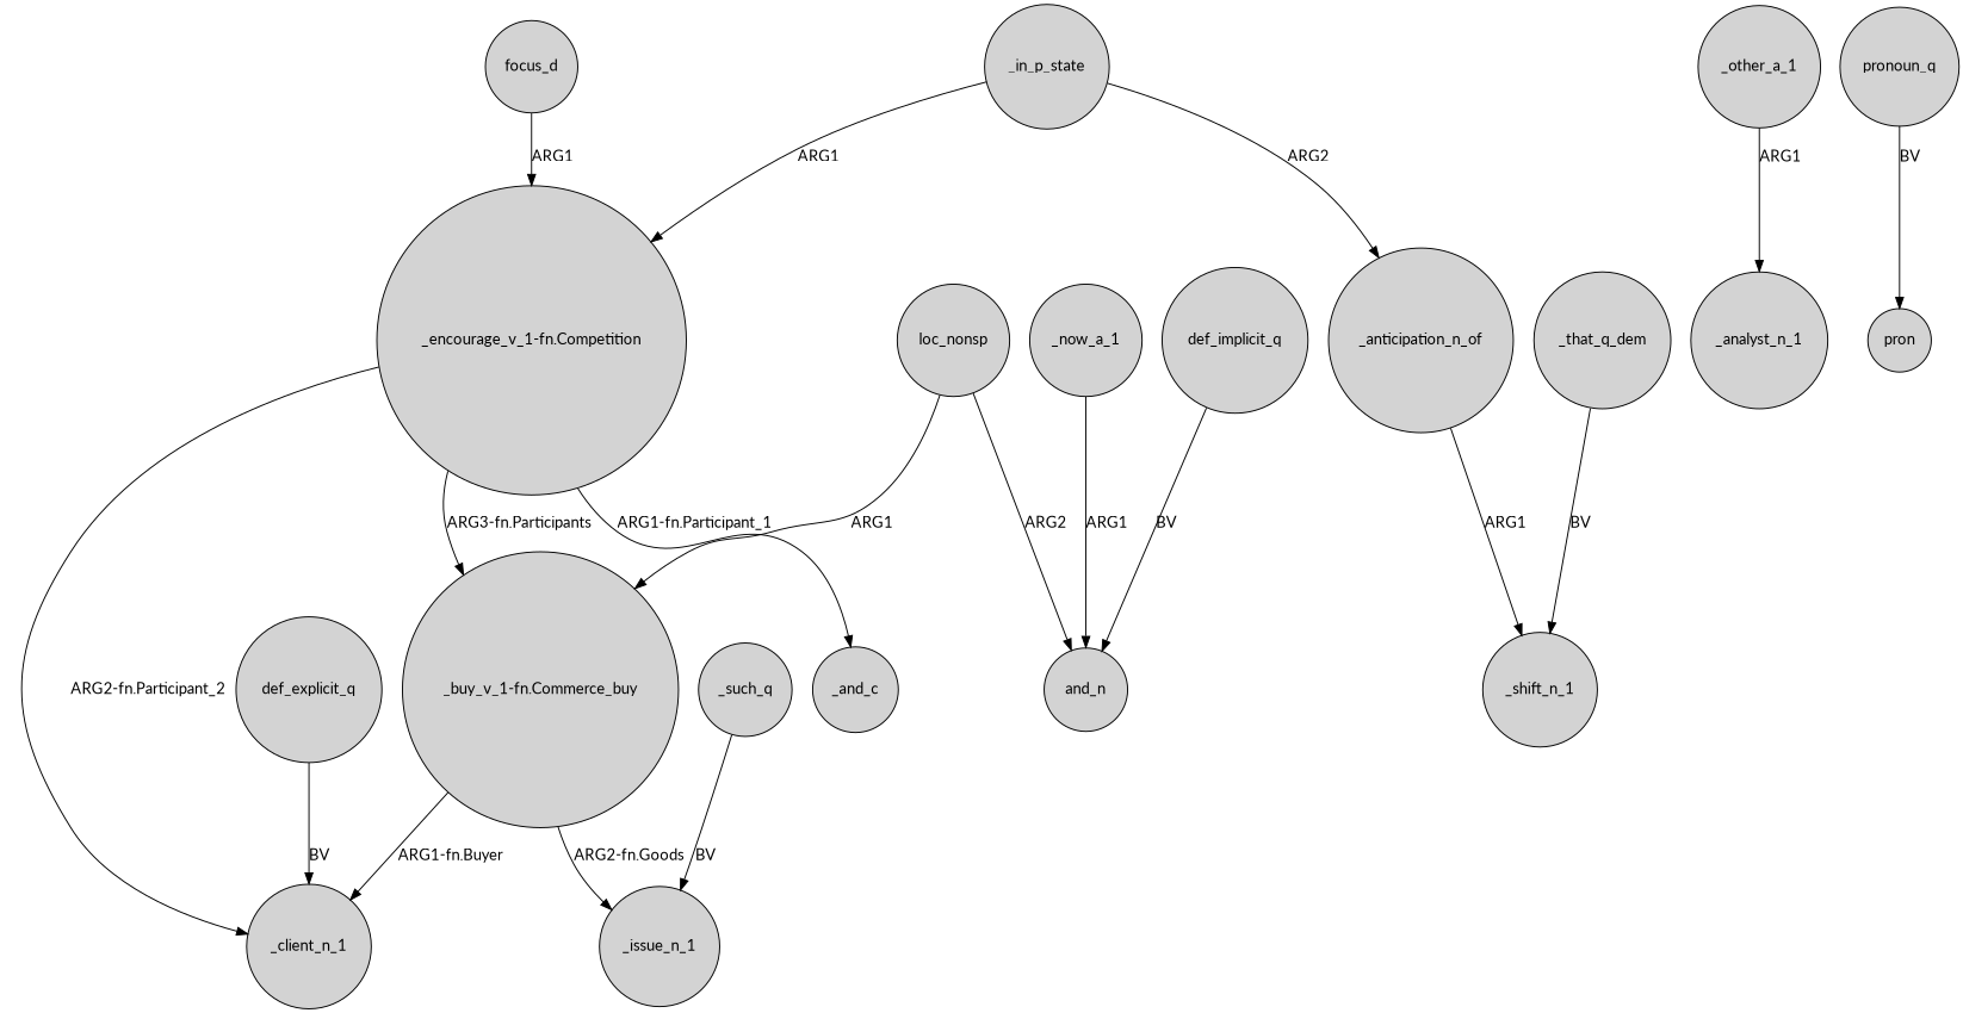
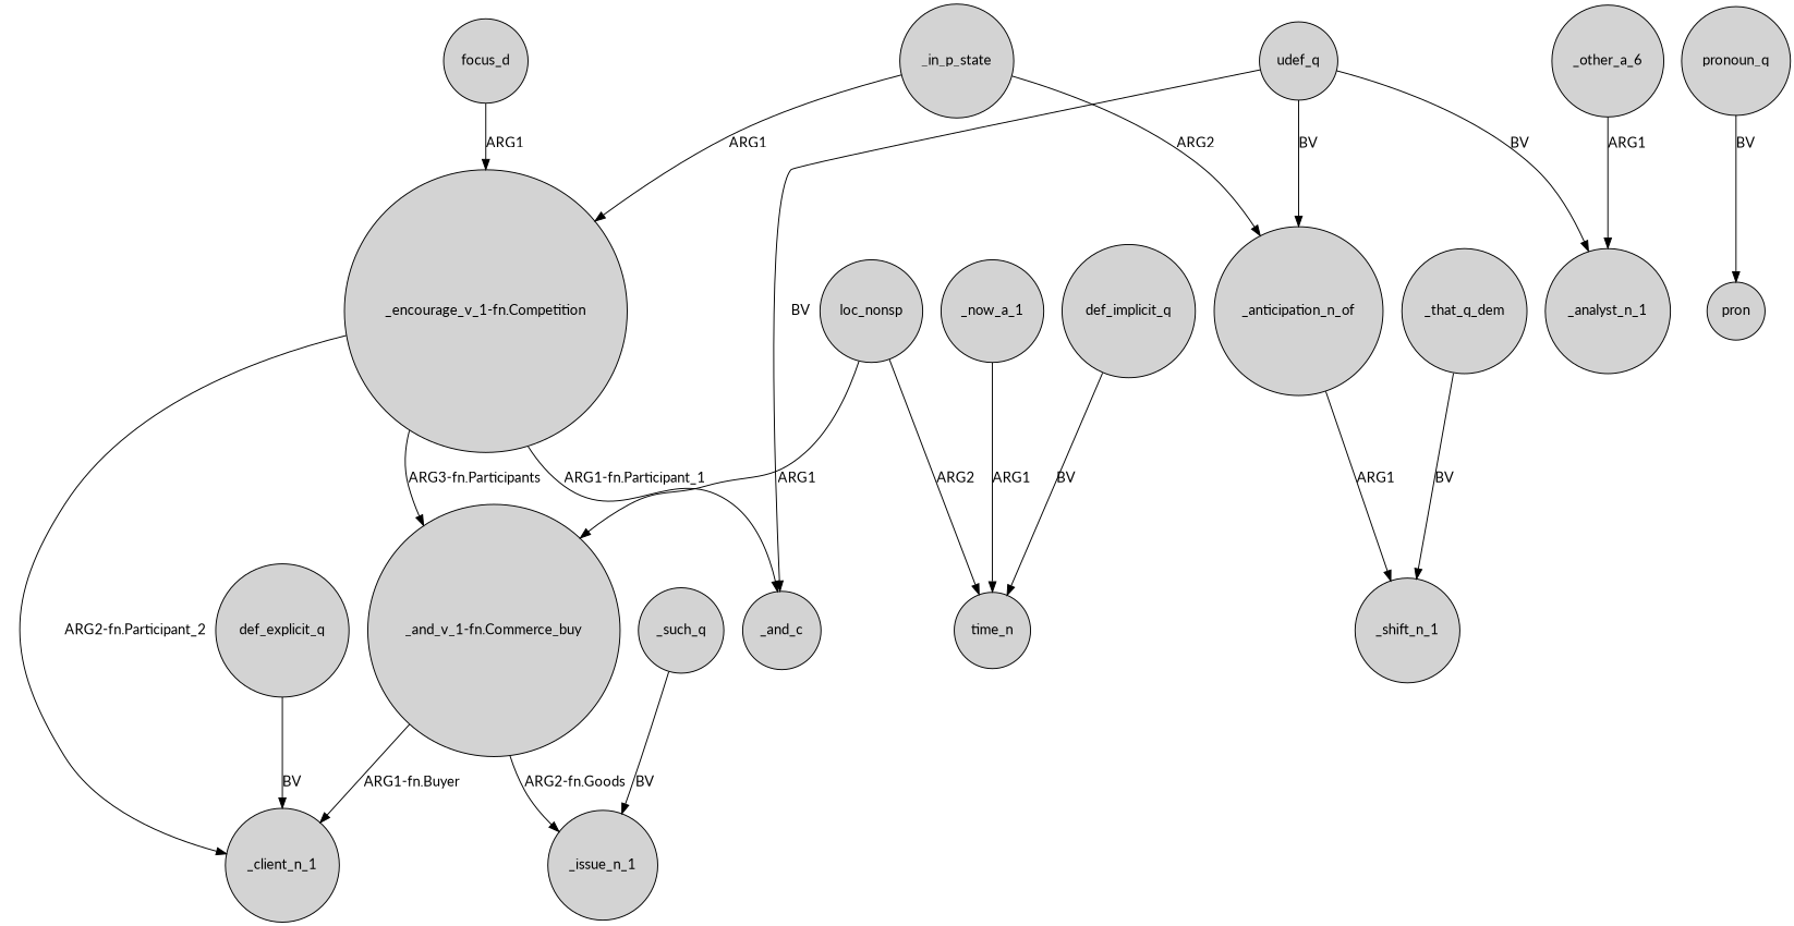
  digraph {
    fontname=Lato
    node [fontname=Lato shape=circle style=filled]
    edge [fontname=Lato]
    focus_d
    "_encourage_v_1-fn.Competition"
    _in_p_state
    _anticipation_n_of
    _client_n_1
    _and_c
-   "_buy_v_1-fn.Commerce_buy"
+   "_buy_v_1-fn.Commerce_buy" [label="_and_v_1-fn.Commerce_buy"]
    _shift_n_1
    _issue_n_1
-   _other_a_1
+   _other_a_1 [label=_other_a_6]
    _analyst_n_1
+   udef_q
    _now_a_1
-   time_n [label=and_n]
+   time_n
    _that_q_dem
    pronoun_q
    pron
    _such_q
    loc_nonsp
    def_explicit_q
    def_implicit_q
    focus_d -> "_encourage_v_1-fn.Competition" [label=ARG1]
    "_encourage_v_1-fn.Competition" -> _client_n_1 [label="ARG2-fn.Participant_2"]
    "_encourage_v_1-fn.Competition" -> _and_c [label="ARG1-fn.Participant_1"]
    "_encourage_v_1-fn.Competition" -> "_buy_v_1-fn.Commerce_buy" [label="ARG3-fn.Participants"]
    _in_p_state -> "_encourage_v_1-fn.Competition" [label=ARG1]
    _in_p_state -> _anticipation_n_of [label=ARG2]
    _anticipation_n_of -> _shift_n_1 [label=ARG1]
    "_buy_v_1-fn.Commerce_buy" -> _client_n_1 [label="ARG1-fn.Buyer"]
    "_buy_v_1-fn.Commerce_buy" -> _issue_n_1 [label="ARG2-fn.Goods"]
    _other_a_1 -> _analyst_n_1 [label=ARG1]
+   udef_q -> _anticipation_n_of [label=BV]
+   udef_q -> _and_c [label=BV]
+   udef_q -> _analyst_n_1 [label=BV]
    _now_a_1 -> time_n [label=ARG1]
    _that_q_dem -> _shift_n_1 [label=BV]
    pronoun_q -> pron [label=BV]
    _such_q -> _issue_n_1 [label=BV]
    loc_nonsp -> "_buy_v_1-fn.Commerce_buy" [label=ARG1]
    loc_nonsp -> time_n [label=ARG2]
    def_explicit_q -> _client_n_1 [label=BV]
    def_implicit_q -> time_n [label=BV]
  }
